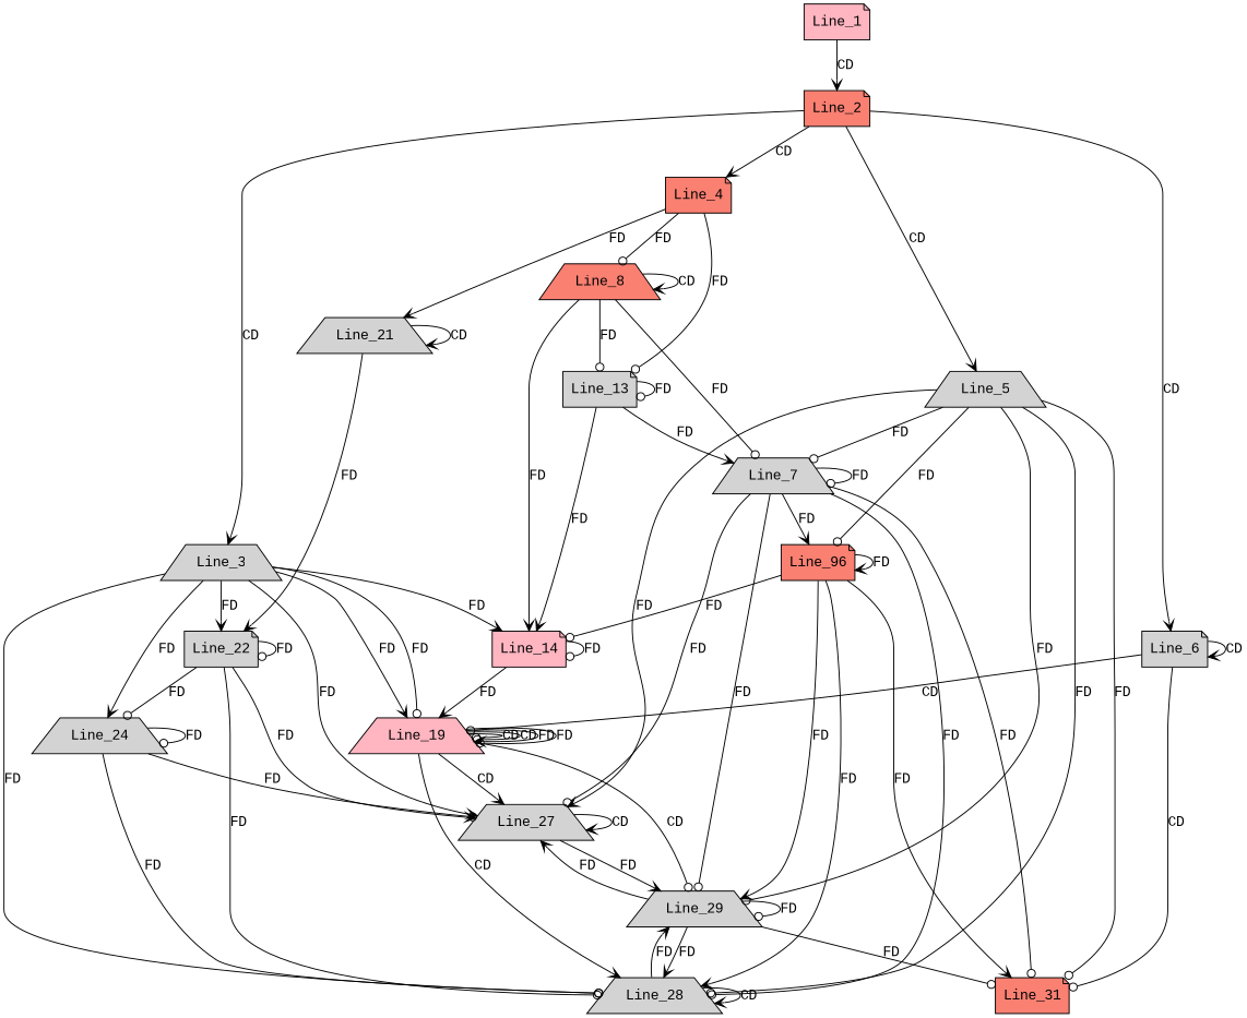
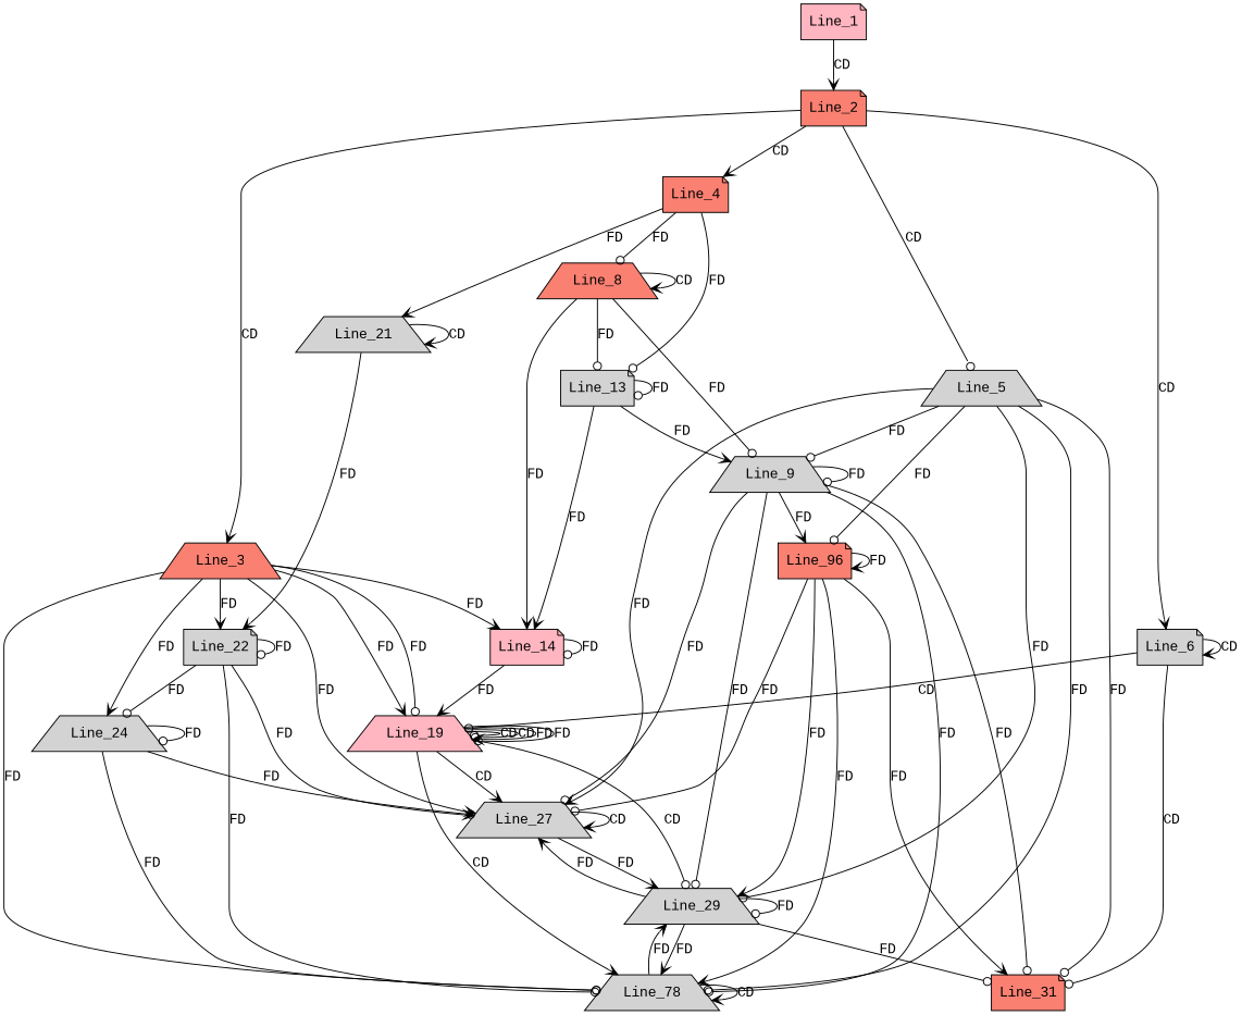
  digraph {
    fontname="Liberation Mono"
    node [fillcolor=lightgrey fontname="Liberation Mono" shape=trapezium style=filled]
    edge [arrowhead=vee fontname="Liberation Mono"]
    Line_1 [fillcolor=lightpink shape=note]
    Line_2 [fillcolor=salmon shape=note]
-   Line_3
+   Line_3 [fillcolor=salmon]
    Line_4 [fillcolor=salmon shape=note]
    Line_5
    Line_6 [shape=note]
    Line_14 [fillcolor=lightpink shape=note]
    Line_19 [fillcolor=lightpink]
    Line_22 [shape=note]
    Line_24
    Line_27
-   Line_28
+   Line_28 [label=Line_78]
    Line_8 [fillcolor=salmon]
    Line_13 [shape=note]
    Line_21
-   Line_9 [label=Line_7]
+   Line_9
    n17 [fillcolor=salmon label=Line_96 shape=note]
    Line_29
    Line_31 [fillcolor=salmon shape=note]
    Line_1 -> Line_2 [label=CD]
    Line_2 -> Line_3 [label=CD]
    Line_2 -> Line_4 [label=CD]
-   Line_2 -> Line_5 [label=CD]
+   Line_2 -> Line_5 [arrowhead=odot label=CD]
    Line_2 -> Line_6 [label=CD]
    Line_3 -> Line_14 [label=FD]
    Line_3 -> Line_19 [label=FD]
    Line_3 -> Line_19 [arrowhead=odot label=FD]
    Line_3 -> Line_22 [label=FD]
    Line_3 -> Line_24 [label=FD]
    Line_3 -> Line_27 [label=FD]
    Line_3 -> Line_28 [arrowhead=odot label=FD]
    Line_4 -> Line_8 [arrowhead=odot label=FD]
    Line_4 -> Line_13 [arrowhead=odot label=FD]
    Line_4 -> Line_21 [label=FD]
    Line_5 -> Line_27 [label=FD]
    Line_5 -> Line_28 [arrowhead=odot label=FD]
    Line_5 -> Line_9 [arrowhead=odot label=FD]
    Line_5 -> n17 [arrowhead=odot label=FD]
    Line_5 -> Line_29 [arrowhead=odot label=FD]
    Line_5 -> Line_31 [arrowhead=odot label=FD]
    Line_6 -> Line_6 [label=CD]
    Line_6 -> Line_19 [arrowhead=odot label=CD]
    Line_6 -> Line_31 [arrowhead=odot label=CD]
    Line_14 -> Line_14 [arrowhead=odot label=FD]
    Line_14 -> Line_19 [label=FD]
    Line_19 -> Line_19 [arrowhead=odot label=CD]
    Line_19 -> Line_19 [arrowhead=odot label=CD]
    Line_19 -> Line_19 [label=FD]
    Line_19 -> Line_19 [arrowhead=odot label=FD]
    Line_19 -> Line_27 [label=CD]
    Line_19 -> Line_28 [label=CD]
    Line_19 -> Line_29 [arrowhead=odot label=CD]
    Line_22 -> Line_22 [arrowhead=odot label=FD]
    Line_22 -> Line_24 [arrowhead=odot label=FD]
    Line_22 -> Line_27 [label=FD]
    Line_22 -> Line_28 [arrowhead=odot label=FD]
    Line_24 -> Line_24 [arrowhead=odot label=FD]
    Line_24 -> Line_27 [arrowhead=odot label=FD]
    Line_24 -> Line_28 [arrowhead=odot label=FD]
    Line_27 -> Line_27 [label=CD]
    Line_27 -> Line_29 [label=FD]
    Line_28 -> Line_28 [label=CD]
    Line_28 -> Line_29 [label=FD]
    Line_8 -> Line_14 [label=FD]
    Line_8 -> Line_8 [label=CD]
    Line_8 -> Line_13 [arrowhead=odot label=FD]
    Line_8 -> Line_9 [arrowhead=odot label=FD]
    Line_13 -> Line_14 [label=FD]
    Line_13 -> Line_13 [arrowhead=odot label=FD]
    Line_13 -> Line_9 [label=FD]
    Line_21 -> Line_22 [label=FD]
    Line_21 -> Line_21 [label=CD]
    Line_9 -> Line_27 [arrowhead=odot label=FD]
    Line_9 -> Line_28 [arrowhead=odot label=FD]
    Line_9 -> Line_9 [arrowhead=odot label=FD]
    Line_9 -> n17 [label=FD]
    Line_9 -> Line_29 [arrowhead=odot label=FD]
    Line_9 -> Line_31 [arrowhead=odot label=FD]
-   n17 -> Line_14 [arrowhead=odot label=FD]
+   n17 -> Line_27 [arrowhead=odot label=FD]
    n17 -> Line_28 [label=FD]
    n17 -> n17 [label=FD]
    n17 -> Line_29 [label=FD]
    n17 -> Line_31 [label=FD]
    Line_29 -> Line_27 [label=FD]
    Line_29 -> Line_28 [label=FD]
    Line_29 -> Line_29 [arrowhead=odot label=FD]
    Line_29 -> Line_31 [arrowhead=odot label=FD]
  }
